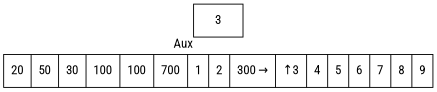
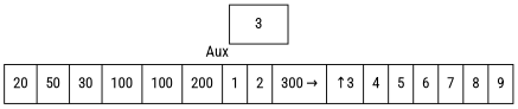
  digraph {
    rankdir=LR
    fontname="Roboto Condensed"
    node [shape=record fontname="Roboto Condensed"]
-   n1 [label="{ 20|50|30|100|100|700|1|2|300 → | ↑ 3|4|5|6|7|8|9}"]
+   n1 [label="{ 20|50|30|100|100|200|1|2|300 → | ↑ 3|4|5|6|7|8|9}"]
    n2 [label="{3}" xlabel=Aux]
  }
